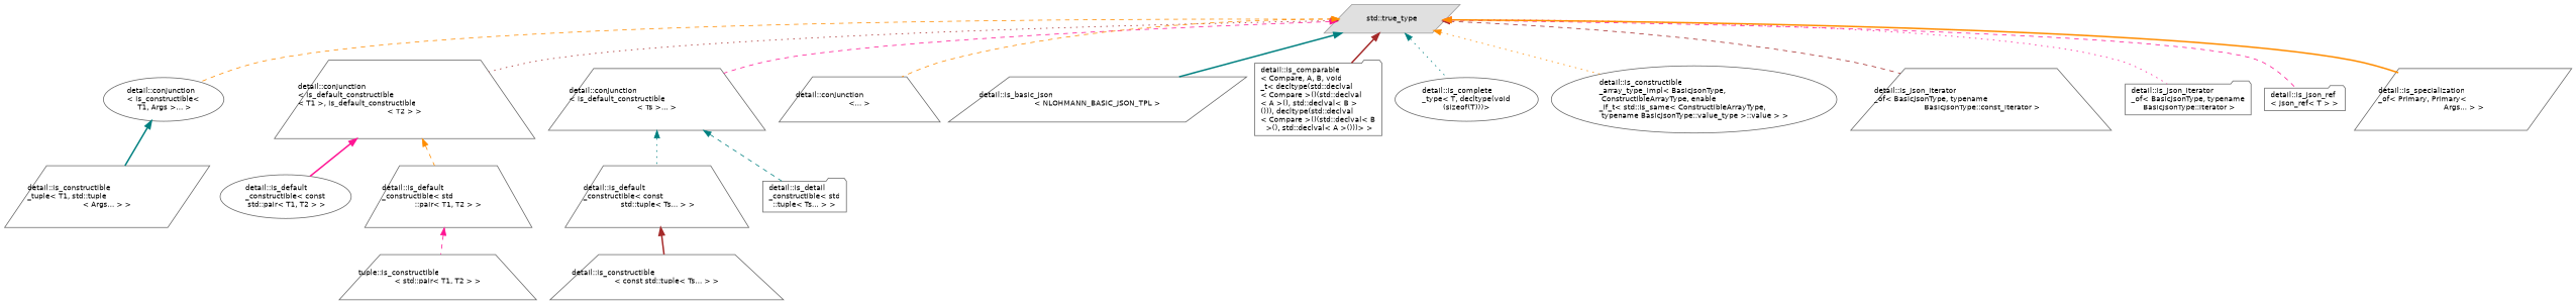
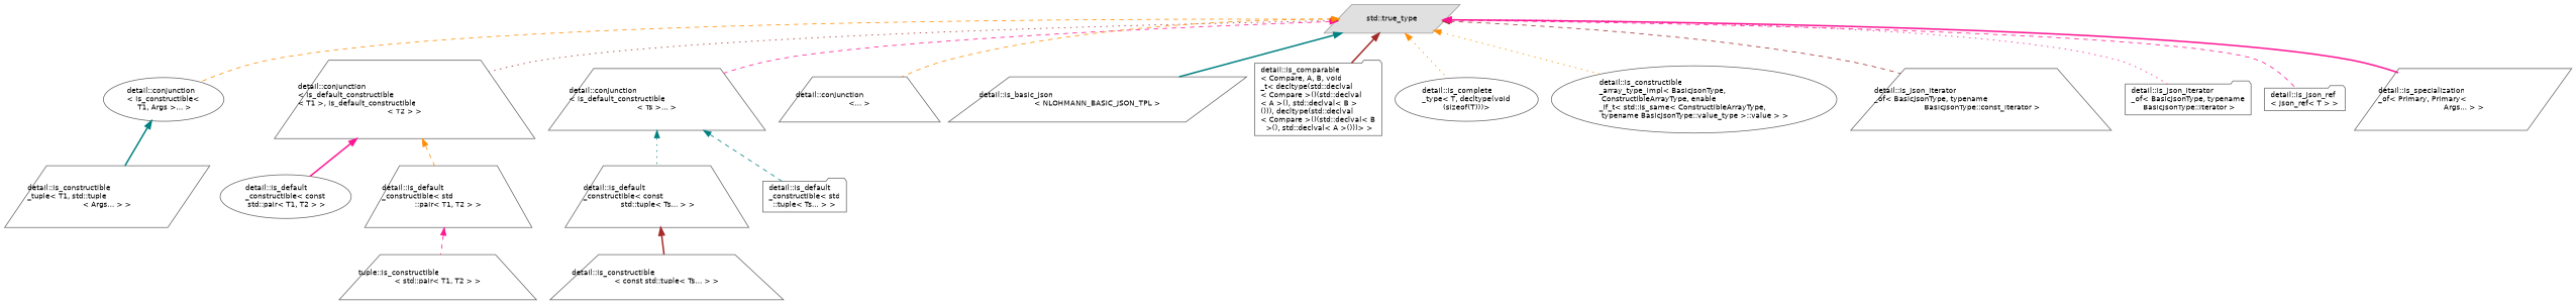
  digraph {
    rankdir=TB
    node [color=grey40 fillcolor=white fontname=Helvetica fontsize=10 shape=trapezium style=filled]
    edge [color=darkorange dir=back fontname=Helvetica fontsize=10 labelfontname=Helvetica labelfontsize=10 style=dashed]
    n1 [color=grey60 fillcolor="#E0E0E0" height=0.2 label="std::true_type" shape=parallelogram width=0.4]
    n2 [height=0.2 label="detail::conjunction\l\< is_constructible\<\l T1, Args \>... \>" shape=ellipse width=0.4]
    n3 [height=0.2 label="detail::conjunction\l\< is_default_constructible\l\< T1 \>, is_default_constructible\l\< T2 \> \>" width=0.4]
    n4 [height=0.2 label="detail::conjunction\l\< is_default_constructible\l\< Ts \>... \>" width=0.4]
    n5 [height=0.2 label="detail::conjunction\l\<... \>" width=0.4]
    n6 [height=0.2 label="detail::is_basic_json\l\< NLOHMANN_BASIC_JSON_TPL \>" shape=parallelogram width=0.4]
    n7 [height=0.2 label="detail::is_comparable\l\< Compare, A, B, void\l_t\< decltype(std::declval\l\< Compare \>()(std::declval\l\< A \>(), std::declval\< B \>\l())), decltype(std::declval\l\< Compare \>()(std::declval\< B\l \>(), std::declval\< A \>()))\> \>" shape=folder width=0.4]
    n8 [height=0.2 label="detail::is_complete\l_type\< T, decltype(void\l(sizeof(T)))\>" shape=ellipse width=0.4]
    n9 [height=0.2 label="detail::is_constructible\l_array_type_impl\< BasicJsonType,\l ConstructibleArrayType, enable\l_if_t\< std::is_same\< ConstructibleArrayType,\l typename BasicJsonType::value_type \>::value \> \>" shape=ellipse width=0.4]
    n10 [height=0.2 label="detail::is_json_iterator\l_of\< BasicJsonType, typename\l BasicJsonType::const_iterator \>" width=0.4]
    n11 [height=0.2 label="detail::is_json_iterator\l_of\< BasicJsonType, typename\l BasicJsonType::iterator \>" shape=folder width=0.4]
    n12 [height=0.2 label="detail::is_json_ref\l\< json_ref\< T \> \>" shape=folder width=0.4]
    n13 [height=0.2 label="detail::is_specialization\l_of\< Primary, Primary\<\l Args... \> \>" shape=parallelogram width=0.4]
    n14 [height=0.2 label="detail::is_constructible\l_tuple\< T1, std::tuple\l\< Args... \> \>" shape=parallelogram width=0.4]
    n15 [height=0.2 label="detail::is_default\l_constructible\< const\l std::pair\< T1, T2 \> \>" shape=ellipse width=0.4]
    n16 [height=0.2 label="detail::is_default\l_constructible\< std\l::pair\< T1, T2 \> \>" width=0.4]
    n17 [height=0.2 label="detail::is_default\l_constructible\< const\l std::tuple\< Ts... \> \>" width=0.4]
-   n18 [height=0.2 label="detail::is_detail\l_constructible\< std\l::tuple\< Ts... \> \>" shape=folder width=0.4]
+   n18 [height=0.2 label="detail::is_default\l_constructible\< std\l::tuple\< Ts... \> \>" shape=folder width=0.4]
    n19 [height=0.2 label="tuple::is_constructible\l\< std::pair\< T1, T2 \> \>" width=0.4]
    n20 [height=0.2 label="detail::is_constructible\l\< const std::tuple\< Ts... \> \>" width=0.4]
    n1 -> n2
    n1 -> n3 [color=brown style=dotted]
    n1 -> n4 [color=deeppink]
    n1 -> n5
    n1 -> n6 [color=teal style=bold]
    n1 -> n7 [color=brown style=bold]
-   n1 -> n8 [color=teal style=dotted]
+   n1 -> n8 [style=dotted]
    n1 -> n9 [style=dotted]
    n1 -> n10 [color=brown]
    n1 -> n11 [color=deeppink style=dotted]
    n1 -> n12 [color=deeppink]
-   n1 -> n13 [style=bold]
+   n1 -> n13 [color=deeppink style=bold]
    n2 -> n14 [color=teal style=bold]
    n3 -> n15 [color=deeppink style=bold]
    n3 -> n16
    n4 -> n17 [color=teal style=dotted]
    n4 -> n18 [color=teal]
    n16 -> n19 [color=deeppink]
    n17 -> n20 [color=brown style=bold]
  }
